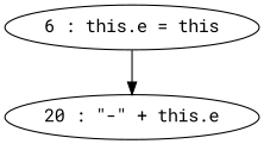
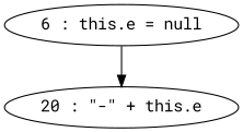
  digraph {
    fontname="Roboto Mono"
    node [fontname="Roboto Mono"]
-   "6 : this.e = null" [label="6 : this.e = this"]
+   "6 : this.e = null"
    "20 : \"-\" + this.e"
    "6 : this.e = null" -> "20 : \"-\" + this.e" [fontname="Roboto Mono"]
  }
